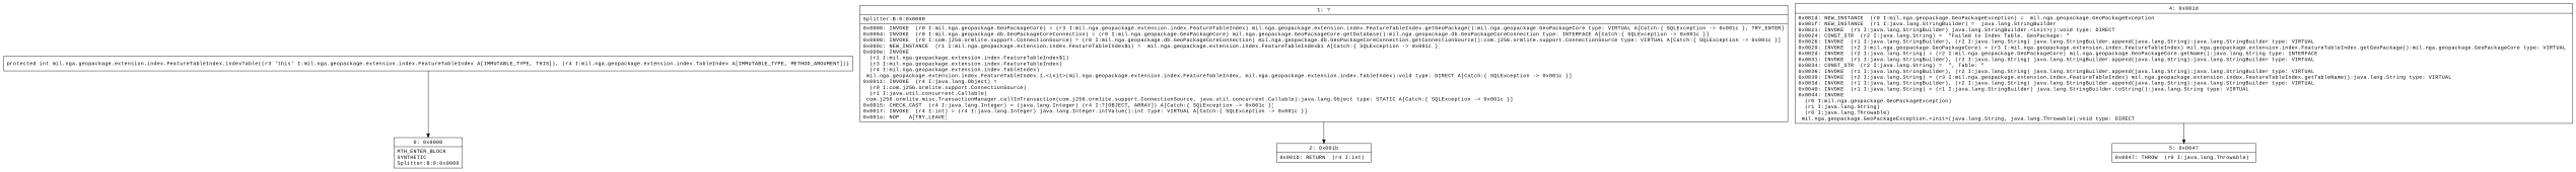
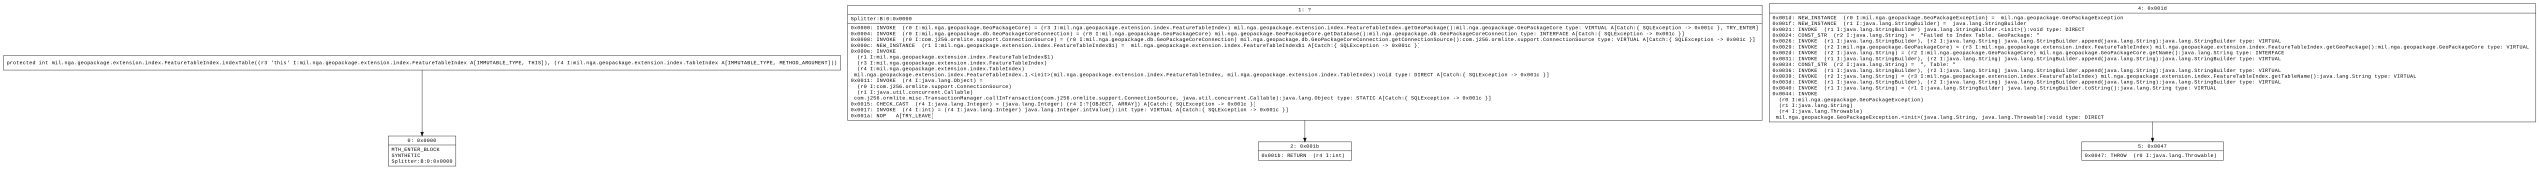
  digraph {
    fontname="Liberation Mono"
    node [fontname="Liberation Mono" shape=record]
    edge [fontname="Liberation Mono"]
    n1 [label="{0\:\ 0x0000|MTH_ENTER_BLOCK\lSYNTHETIC\lSplitter:B:0:0x0000\l}"]
    n2 [label="{1\:\ ?|Splitter:B:0:0x0000\l|0x0000: INVOKE  (r0 I:mil.nga.geopackage.GeoPackageCore) = (r3 I:mil.nga.geopackage.extension.index.FeatureTableIndex) mil.nga.geopackage.extension.index.FeatureTableIndex.getGeoPackage():mil.nga.geopackage.GeoPackageCore type: VIRTUAL A[Catch:\{ SQLException \-\> 0x001c \}, TRY_ENTER]\l0x0004: INVOKE  (r0 I:mil.nga.geopackage.db.GeoPackageCoreConnection) = (r0 I:mil.nga.geopackage.GeoPackageCore) mil.nga.geopackage.GeoPackageCore.getDatabase():mil.nga.geopackage.db.GeoPackageCoreConnection type: INTERFACE A[Catch:\{ SQLException \-\> 0x001c \}]\l0x0008: INVOKE  (r0 I:com.j256.ormlite.support.ConnectionSource) = (r0 I:mil.nga.geopackage.db.GeoPackageCoreConnection) mil.nga.geopackage.db.GeoPackageCoreConnection.getConnectionSource():com.j256.ormlite.support.ConnectionSource type: VIRTUAL A[Catch:\{ SQLException \-\> 0x001c \}]\l0x000c: NEW_INSTANCE  (r1 I:mil.nga.geopackage.extension.index.FeatureTableIndex$1) =  mil.nga.geopackage.extension.index.FeatureTableIndex$1 A[Catch:\{ SQLException \-\> 0x001c \}]\l0x000e: INVOKE  \l  (r1 I:mil.nga.geopackage.extension.index.FeatureTableIndex$1)\l  (r3 I:mil.nga.geopackage.extension.index.FeatureTableIndex)\l  (r4 I:mil.nga.geopackage.extension.index.TableIndex)\l mil.nga.geopackage.extension.index.FeatureTableIndex.1.\<init\>(mil.nga.geopackage.extension.index.FeatureTableIndex, mil.nga.geopackage.extension.index.TableIndex):void type: DIRECT A[Catch:\{ SQLException \-\> 0x001c \}]\l0x0011: INVOKE  (r4 I:java.lang.Object) = \l  (r0 I:com.j256.ormlite.support.ConnectionSource)\l  (r1 I:java.util.concurrent.Callable)\l com.j256.ormlite.misc.TransactionManager.callInTransaction(com.j256.ormlite.support.ConnectionSource, java.util.concurrent.Callable):java.lang.Object type: STATIC A[Catch:\{ SQLException \-\> 0x001c \}]\l0x0015: CHECK_CAST  (r4 I:java.lang.Integer) = (java.lang.Integer) (r4 I:?[OBJECT, ARRAY]) A[Catch:\{ SQLException \-\> 0x001c \}]\l0x0017: INVOKE  (r4 I:int) = (r4 I:java.lang.Integer) java.lang.Integer.intValue():int type: VIRTUAL A[Catch:\{ SQLException \-\> 0x001c \}]\l0x001a: NOP   A[TRY_LEAVE]\l}"]
    n3 [label="{2\:\ 0x001b|0x001b: RETURN  (r4 I:int) \l}"]
-   n4 [label="{4\:\ 0x001d|0x001d: NEW_INSTANCE  (r0 I:mil.nga.geopackage.GeoPackageException) =  mil.nga.geopackage.GeoPackageException \l0x001f: NEW_INSTANCE  (r1 I:java.lang.StringBuilder) =  java.lang.StringBuilder \l0x0021: INVOKE  (r1 I:java.lang.StringBuilder) java.lang.StringBuilder.\<init\>():void type: DIRECT \l0x0024: CONST_STR  (r2 I:java.lang.String) =  \"Failed to Index Table. GeoPackage: \" \l0x0026: INVOKE  (r1 I:java.lang.StringBuilder), (r2 I:java.lang.String) java.lang.StringBuilder.append(java.lang.String):java.lang.StringBuilder type: VIRTUAL \l0x0029: INVOKE  (r2 I:mil.nga.geopackage.GeoPackageCore) = (r3 I:mil.nga.geopackage.extension.index.FeatureTableIndex) mil.nga.geopackage.extension.index.FeatureTableIndex.getGeoPackage():mil.nga.geopackage.GeoPackageCore type: VIRTUAL \l0x002d: INVOKE  (r2 I:java.lang.String) = (r2 I:mil.nga.geopackage.GeoPackageCore) mil.nga.geopackage.GeoPackageCore.getName():java.lang.String type: INTERFACE \l0x0031: INVOKE  (r1 I:java.lang.StringBuilder), (r2 I:java.lang.String) java.lang.StringBuilder.append(java.lang.String):java.lang.StringBuilder type: VIRTUAL \l0x0034: CONST_STR  (r2 I:java.lang.String) =  \", Table: \" \l0x0036: INVOKE  (r1 I:java.lang.StringBuilder), (r2 I:java.lang.String) java.lang.StringBuilder.append(java.lang.String):java.lang.StringBuilder type: VIRTUAL \l0x0039: INVOKE  (r2 I:java.lang.String) = (r3 I:mil.nga.geopackage.extension.index.FeatureTableIndex) mil.nga.geopackage.extension.index.FeatureTableIndex.getTableName():java.lang.String type: VIRTUAL \l0x003d: INVOKE  (r1 I:java.lang.StringBuilder), (r2 I:java.lang.String) java.lang.StringBuilder.append(java.lang.String):java.lang.StringBuilder type: VIRTUAL \l0x0040: INVOKE  (r1 I:java.lang.String) = (r1 I:java.lang.StringBuilder) java.lang.StringBuilder.toString():java.lang.String type: VIRTUAL \l0x0044: INVOKE  \l  (r0 I:mil.nga.geopackage.GeoPackageException)\l  (r1 I:java.lang.String)\l  (r0 I:java.lang.Throwable)\l mil.nga.geopackage.GeoPackageException.\<init\>(java.lang.String, java.lang.Throwable):void type: DIRECT \l}"]
+   n4 [label="{4\:\ 0x001d|0x001d: NEW_INSTANCE  (r0 I:mil.nga.geopackage.GeoPackageException) =  mil.nga.geopackage.GeoPackageException \l0x001f: NEW_INSTANCE  (r1 I:java.lang.StringBuilder) =  java.lang.StringBuilder \l0x0021: INVOKE  (r1 I:java.lang.StringBuilder) java.lang.StringBuilder.\<init\>():void type: DIRECT \l0x0024: CONST_STR  (r2 I:java.lang.String) =  \"Failed to Index Table. GeoPackage: \" \l0x0026: INVOKE  (r1 I:java.lang.StringBuilder), (r2 I:java.lang.String) java.lang.StringBuilder.append(java.lang.String):java.lang.StringBuilder type: VIRTUAL \l0x0029: INVOKE  (r2 I:mil.nga.geopackage.GeoPackageCore) = (r3 I:mil.nga.geopackage.extension.index.FeatureTableIndex) mil.nga.geopackage.extension.index.FeatureTableIndex.getGeoPackage():mil.nga.geopackage.GeoPackageCore type: VIRTUAL \l0x002d: INVOKE  (r2 I:java.lang.String) = (r2 I:mil.nga.geopackage.GeoPackageCore) mil.nga.geopackage.GeoPackageCore.getName():java.lang.String type: INTERFACE \l0x0031: INVOKE  (r1 I:java.lang.StringBuilder), (r2 I:java.lang.String) java.lang.StringBuilder.append(java.lang.String):java.lang.StringBuilder type: VIRTUAL \l0x0034: CONST_STR  (r2 I:java.lang.String) =  \", Table: \" \l0x0036: INVOKE  (r1 I:java.lang.StringBuilder), (r2 I:java.lang.String) java.lang.StringBuilder.append(java.lang.String):java.lang.StringBuilder type: VIRTUAL \l0x0039: INVOKE  (r2 I:java.lang.String) = (r3 I:mil.nga.geopackage.extension.index.FeatureTableIndex) mil.nga.geopackage.extension.index.FeatureTableIndex.getTableName():java.lang.String type: VIRTUAL \l0x003d: INVOKE  (r1 I:java.lang.StringBuilder), (r2 I:java.lang.String) java.lang.StringBuilder.append(java.lang.String):java.lang.StringBuilder type: VIRTUAL \l0x0040: INVOKE  (r1 I:java.lang.String) = (r1 I:java.lang.StringBuilder) java.lang.StringBuilder.toString():java.lang.String type: VIRTUAL \l0x0044: INVOKE  \l  (r0 I:mil.nga.geopackage.GeoPackageException)\l  (r1 I:java.lang.String)\l  (r4 I:java.lang.Throwable)\l mil.nga.geopackage.GeoPackageException.\<init\>(java.lang.String, java.lang.Throwable):void type: DIRECT \l}"]
    n5 [label="{5\:\ 0x0047|0x0047: THROW  (r0 I:java.lang.Throwable) \l}"]
    n6 [label="{protected int mil.nga.geopackage.extension.index.FeatureTableIndex.indexTable((r3 'this' I:mil.nga.geopackage.extension.index.FeatureTableIndex A[IMMUTABLE_TYPE, THIS]), (r4 I:mil.nga.geopackage.extension.index.TableIndex A[IMMUTABLE_TYPE, METHOD_ARGUMENT])) }"]
    n2 -> n3
    n4 -> n5
    n6 -> n1
  }
